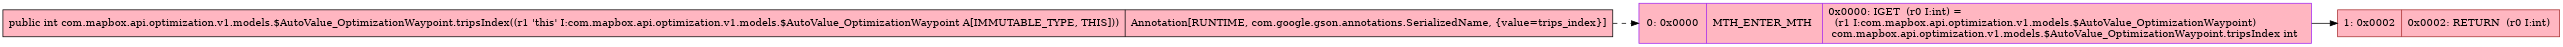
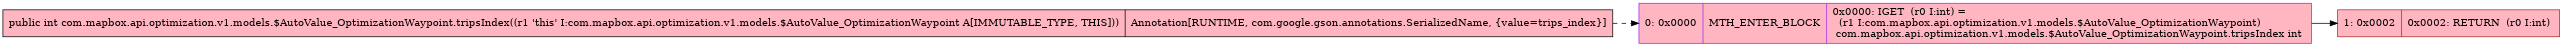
  digraph {
    rankdir=LR
    node [shape=record style=filled fillcolor=lightpink]
-   n1 [label="{0\:\ 0x0000|MTH_ENTER_MTH\l|0x0000: IGET  (r0 I:int) = \l  (r1 I:com.mapbox.api.optimization.v1.models.$AutoValue_OptimizationWaypoint)\l com.mapbox.api.optimization.v1.models.$AutoValue_OptimizationWaypoint.tripsIndex int \l}" color=purple]
+   n1 [label="{0\:\ 0x0000|MTH_ENTER_BLOCK\l|0x0000: IGET  (r0 I:int) = \l  (r1 I:com.mapbox.api.optimization.v1.models.$AutoValue_OptimizationWaypoint)\l com.mapbox.api.optimization.v1.models.$AutoValue_OptimizationWaypoint.tripsIndex int \l}" color=purple]
    n2 [label="{1\:\ 0x0002|0x0002: RETURN  (r0 I:int) \l}" color=brown]
    n3 [label="{public int com.mapbox.api.optimization.v1.models.$AutoValue_OptimizationWaypoint.tripsIndex((r1 'this' I:com.mapbox.api.optimization.v1.models.$AutoValue_OptimizationWaypoint A[IMMUTABLE_TYPE, THIS]))  | Annotation[RUNTIME, com.google.gson.annotations.SerializedName, \{value=trips_index\}]\l}" color=black]
    n1 -> n2 [style=solid]
    n3 -> n1 [style=dashed]
  }
